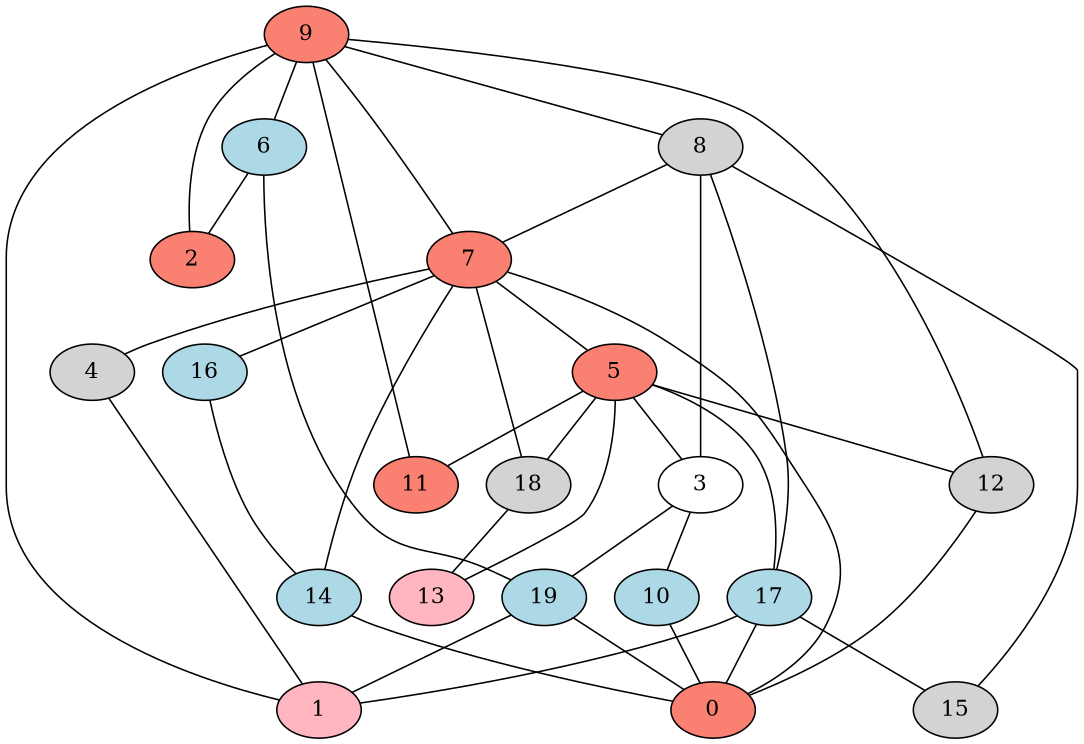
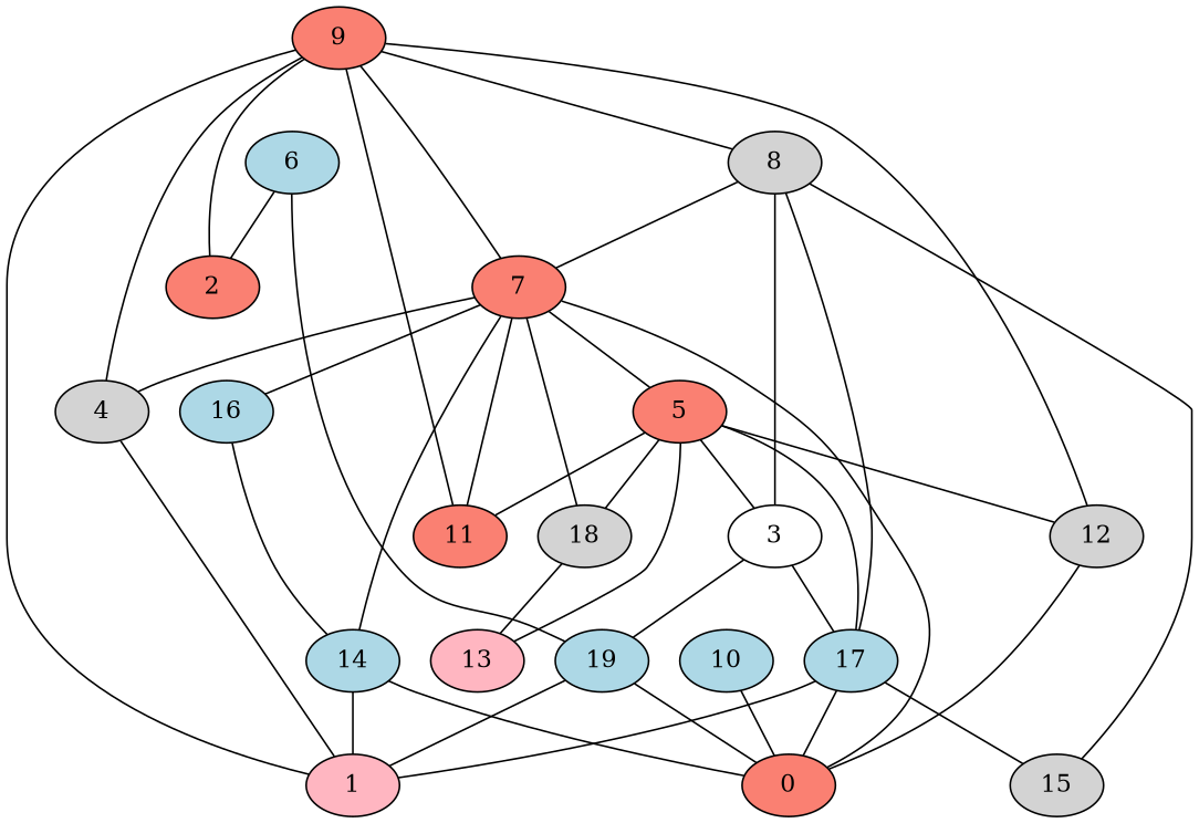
  digraph {
    node [fillcolor=lightblue style=filled]
    edge [color=black dir=none]
    6
    2 [fillcolor=salmon]
    19
    0 [fillcolor=salmon]
    1 [fillcolor=lightpink]
    8 [fillcolor=lightgrey]
    3 [fillcolor=white]
    7 [fillcolor=salmon]
    15 [fillcolor=lightgrey]
    17
    10
    4 [fillcolor=lightgrey]
    5 [fillcolor=salmon]
    11 [fillcolor=salmon]
    18 [fillcolor=lightgrey]
    16
    14
    12 [fillcolor=lightgrey]
    13 [fillcolor=lightpink]
    9 [fillcolor=salmon]
    subgraph sub_1 {
      6
      2
      19
      0
      1
      8
      3
      7
      15
      17
      10
      4
      5
      11
      18
      16
      14
      12
      13
      9
    }
    6 -> 2
    6 -> 19
    19 -> 0
    19 -> 1
    8 -> 3
    8 -> 7
    8 -> 15
    8 -> 17
    3 -> 19
-   3 -> 10
+   3 -> 17
    7 -> 0
    7 -> 4
    7 -> 5
+   7 -> 11
    7 -> 18
    7 -> 16
    7 -> 14
    17 -> 0
    17 -> 1
    17 -> 15
    10 -> 0
    4 -> 1
    5 -> 3
    5 -> 17
    5 -> 11
    5 -> 18
    5 -> 12
    5 -> 13
    18 -> 13
    16 -> 14
    14 -> 0
+   14 -> 1
    12 -> 0
-   9 -> 6
+   9 -> 4
    9 -> 2
    9 -> 1
    9 -> 8
    9 -> 7
    9 -> 11
    9 -> 12
  }
